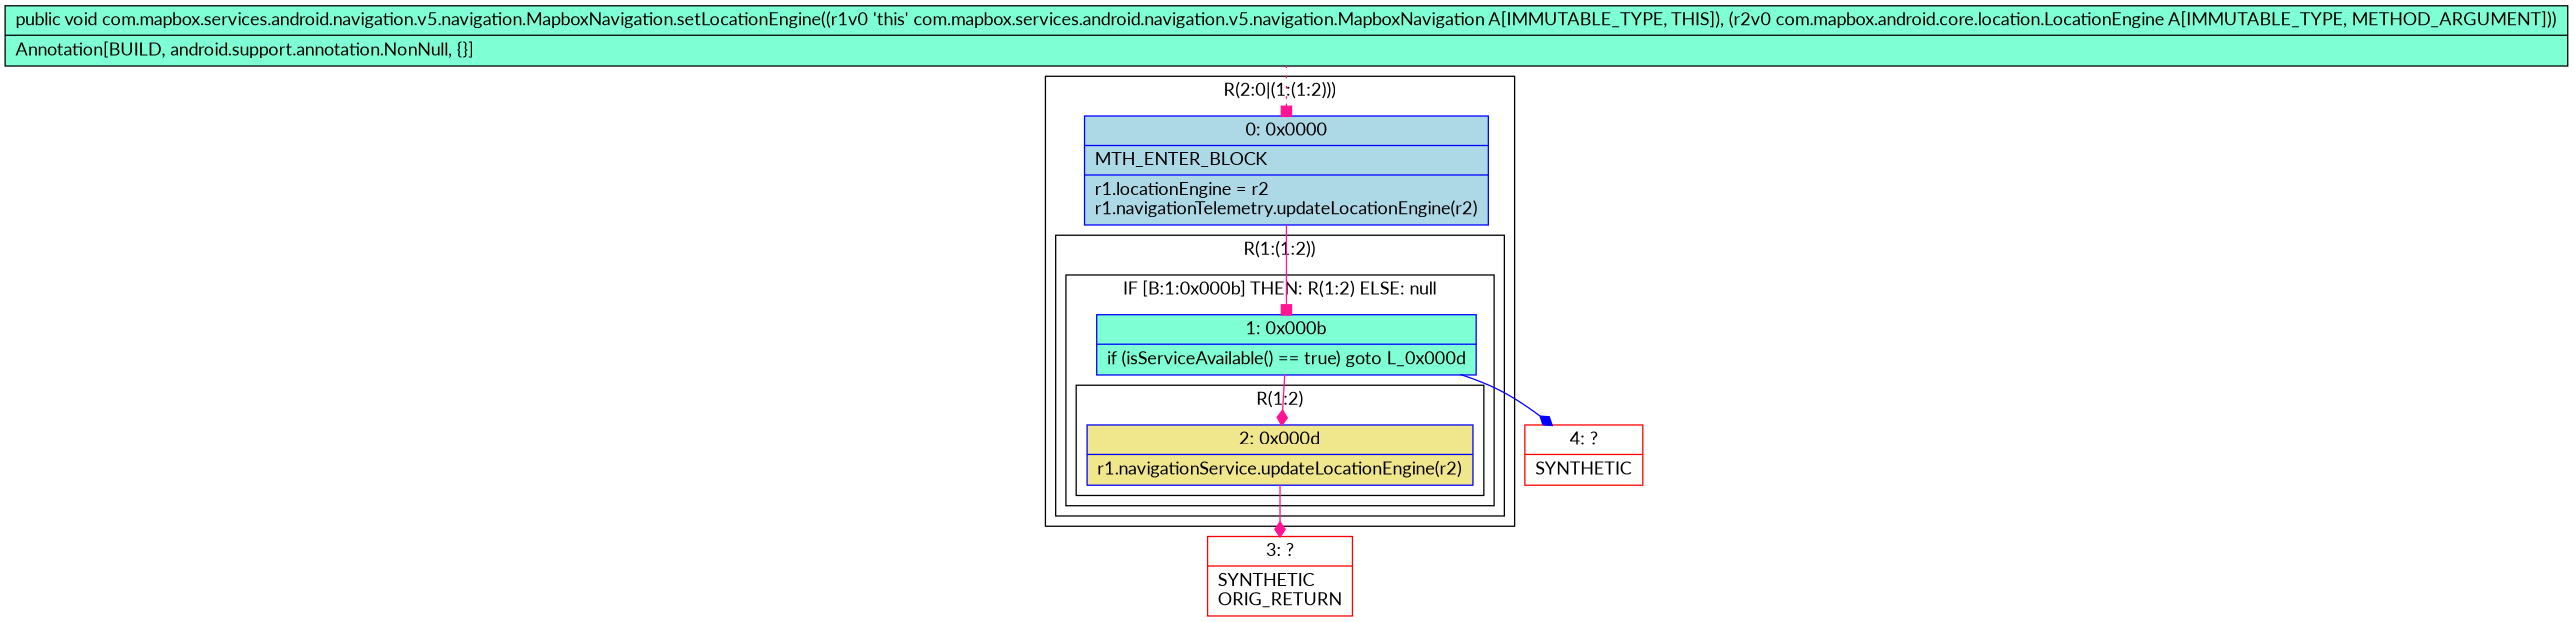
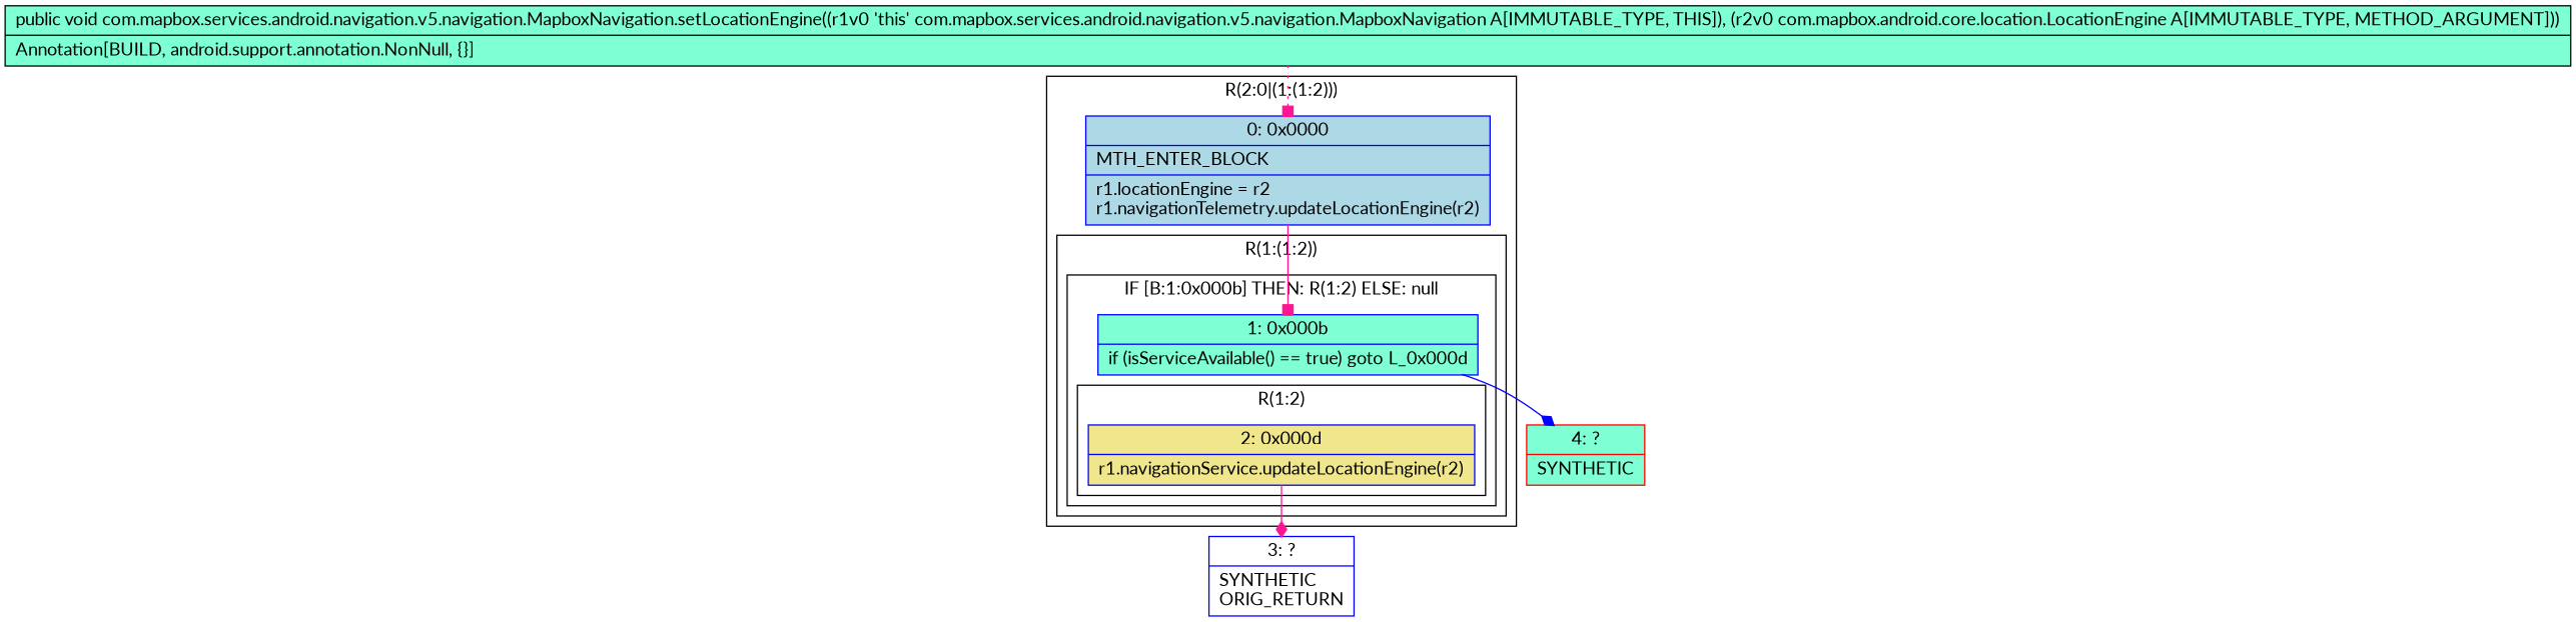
  digraph {
    fontname=Lato
    node [color=blue fillcolor=aquamarine fontname=Lato shape=record style=filled]
    edge [arrowhead=diamond color=deeppink fontname=Lato style=solid]
    n1 [fillcolor=khaki label="{2\:\ 0x000d|r1.navigationService.updateLocationEngine(r2)\l}"]
    n2 [label="{1\:\ 0x000b|if (isServiceAvailable() == true) goto L_0x000d\l}"]
    n3 [fillcolor=lightblue label="{0\:\ 0x0000|MTH_ENTER_BLOCK\l|r1.locationEngine = r2\lr1.navigationTelemetry.updateLocationEngine(r2)\l}"]
-   n4 [color=red fillcolor=white label="{3\:\ ?|SYNTHETIC\lORIG_RETURN\l}"]
-   n5 [color=red fillcolor=white label="{4\:\ ?|SYNTHETIC\l}"]
+   n4 [fillcolor=white label="{3\:\ ?|SYNTHETIC\lORIG_RETURN\l}"]
+   n5 [color=red label="{4\:\ ?|SYNTHETIC\l}"]
    n6 [label="{public void com.mapbox.services.android.navigation.v5.navigation.MapboxNavigation.setLocationEngine((r1v0 'this' com.mapbox.services.android.navigation.v5.navigation.MapboxNavigation A[IMMUTABLE_TYPE, THIS]), (r2v0 com.mapbox.android.core.location.LocationEngine A[IMMUTABLE_TYPE, METHOD_ARGUMENT]))  | Annotation[BUILD, android.support.annotation.NonNull, \{\}]\l}" color=""]
    subgraph cluster_1 {
      label="R(2:0|(1:(1:2)))"
      n3
      subgraph cluster_2 {
        label="R(1:(1:2))"
        subgraph cluster_3 {
          label="IF [B:1:0x000b] THEN: R(1:2) ELSE: null"
          n2
          subgraph cluster_4 {
            label="R(1:2)"
            n1
          }
        }
      }
    }
    n1 -> n4
-   n2 -> n1
    n2 -> n5 [color=blue]
    n3 -> n2 [arrowhead=box]
    n6 -> n3 [arrowhead=box style=dotted]
  }
